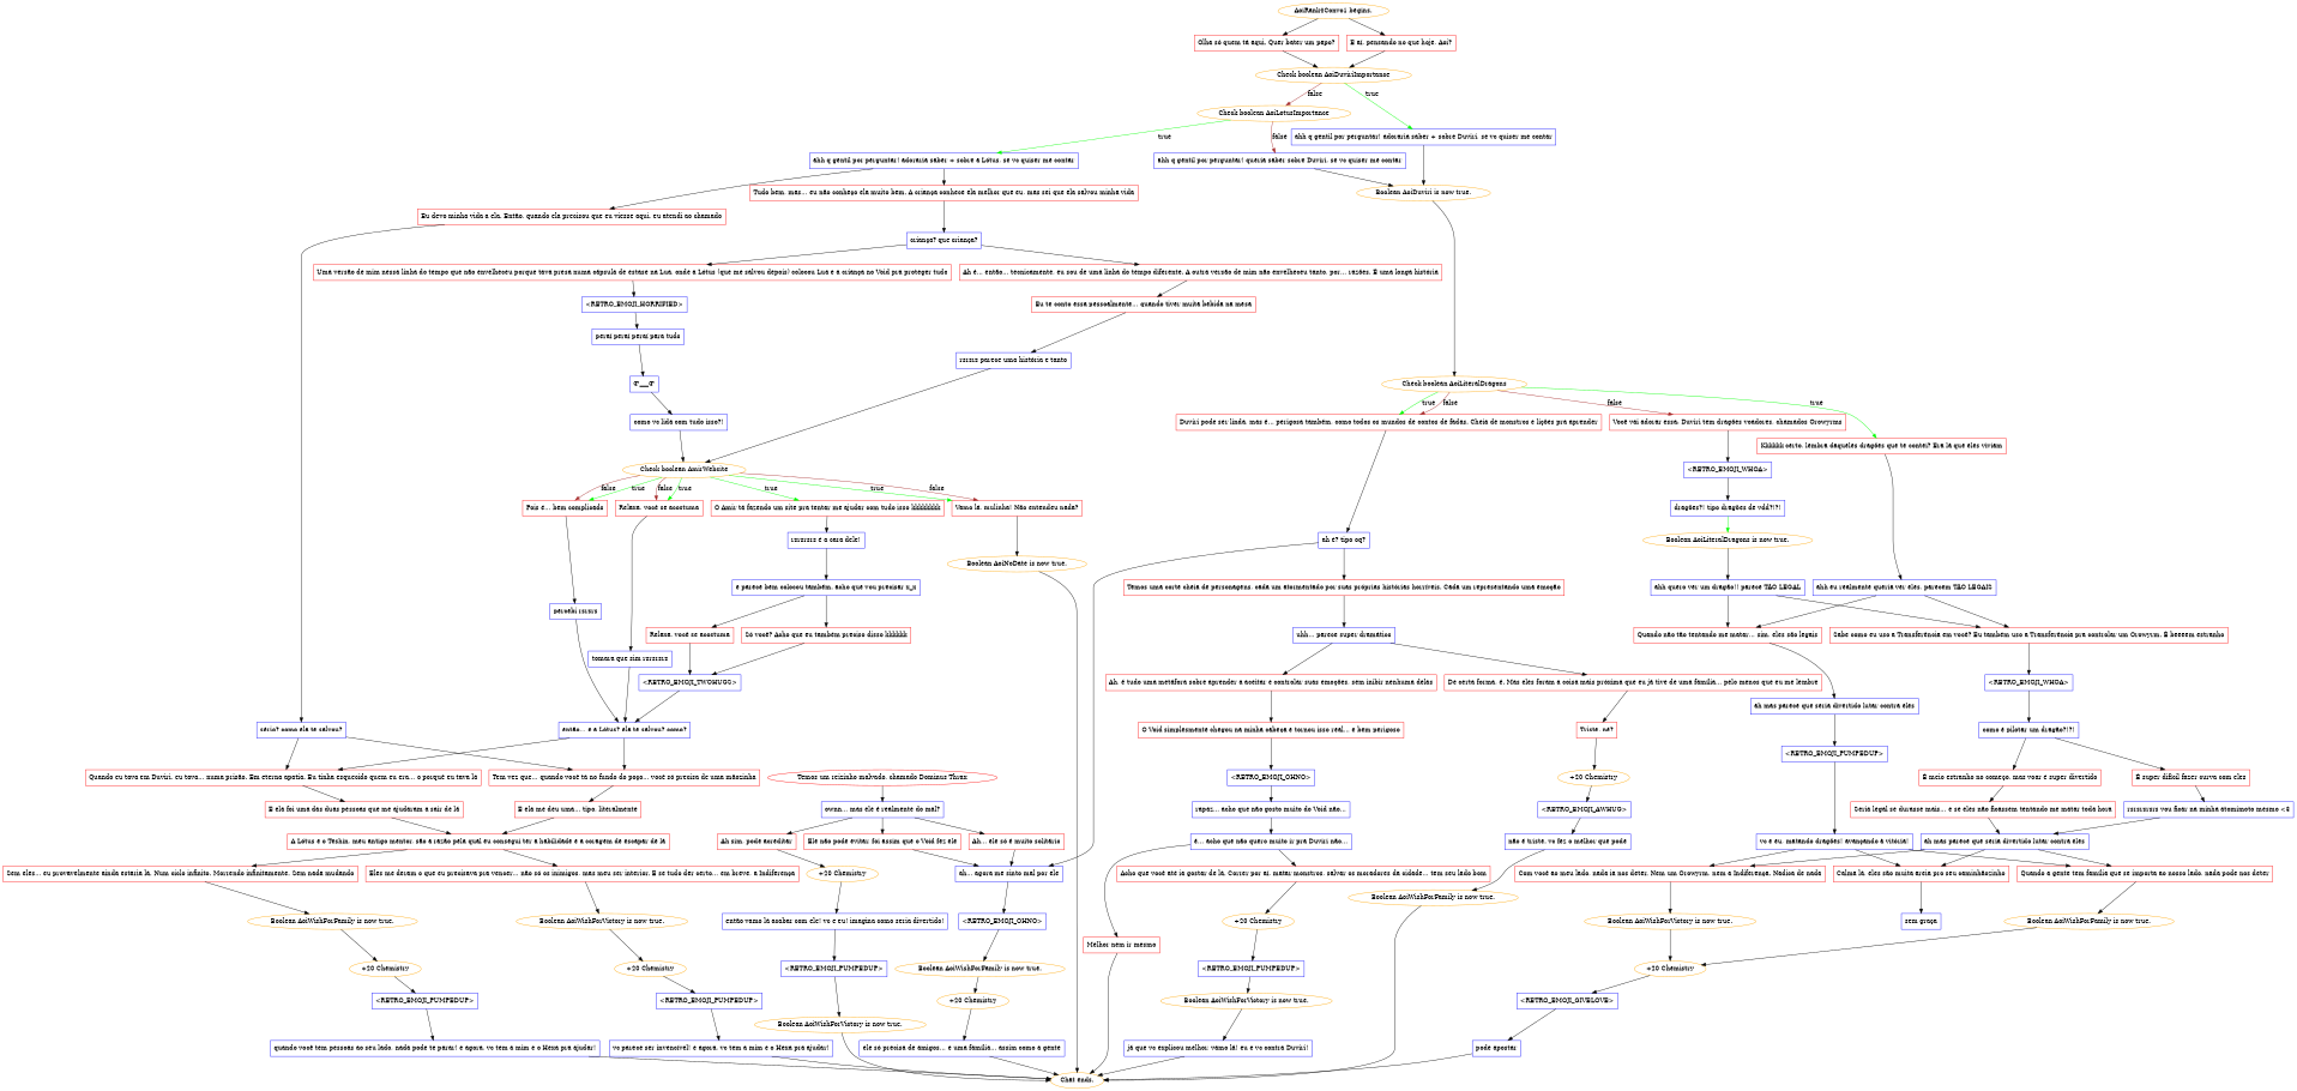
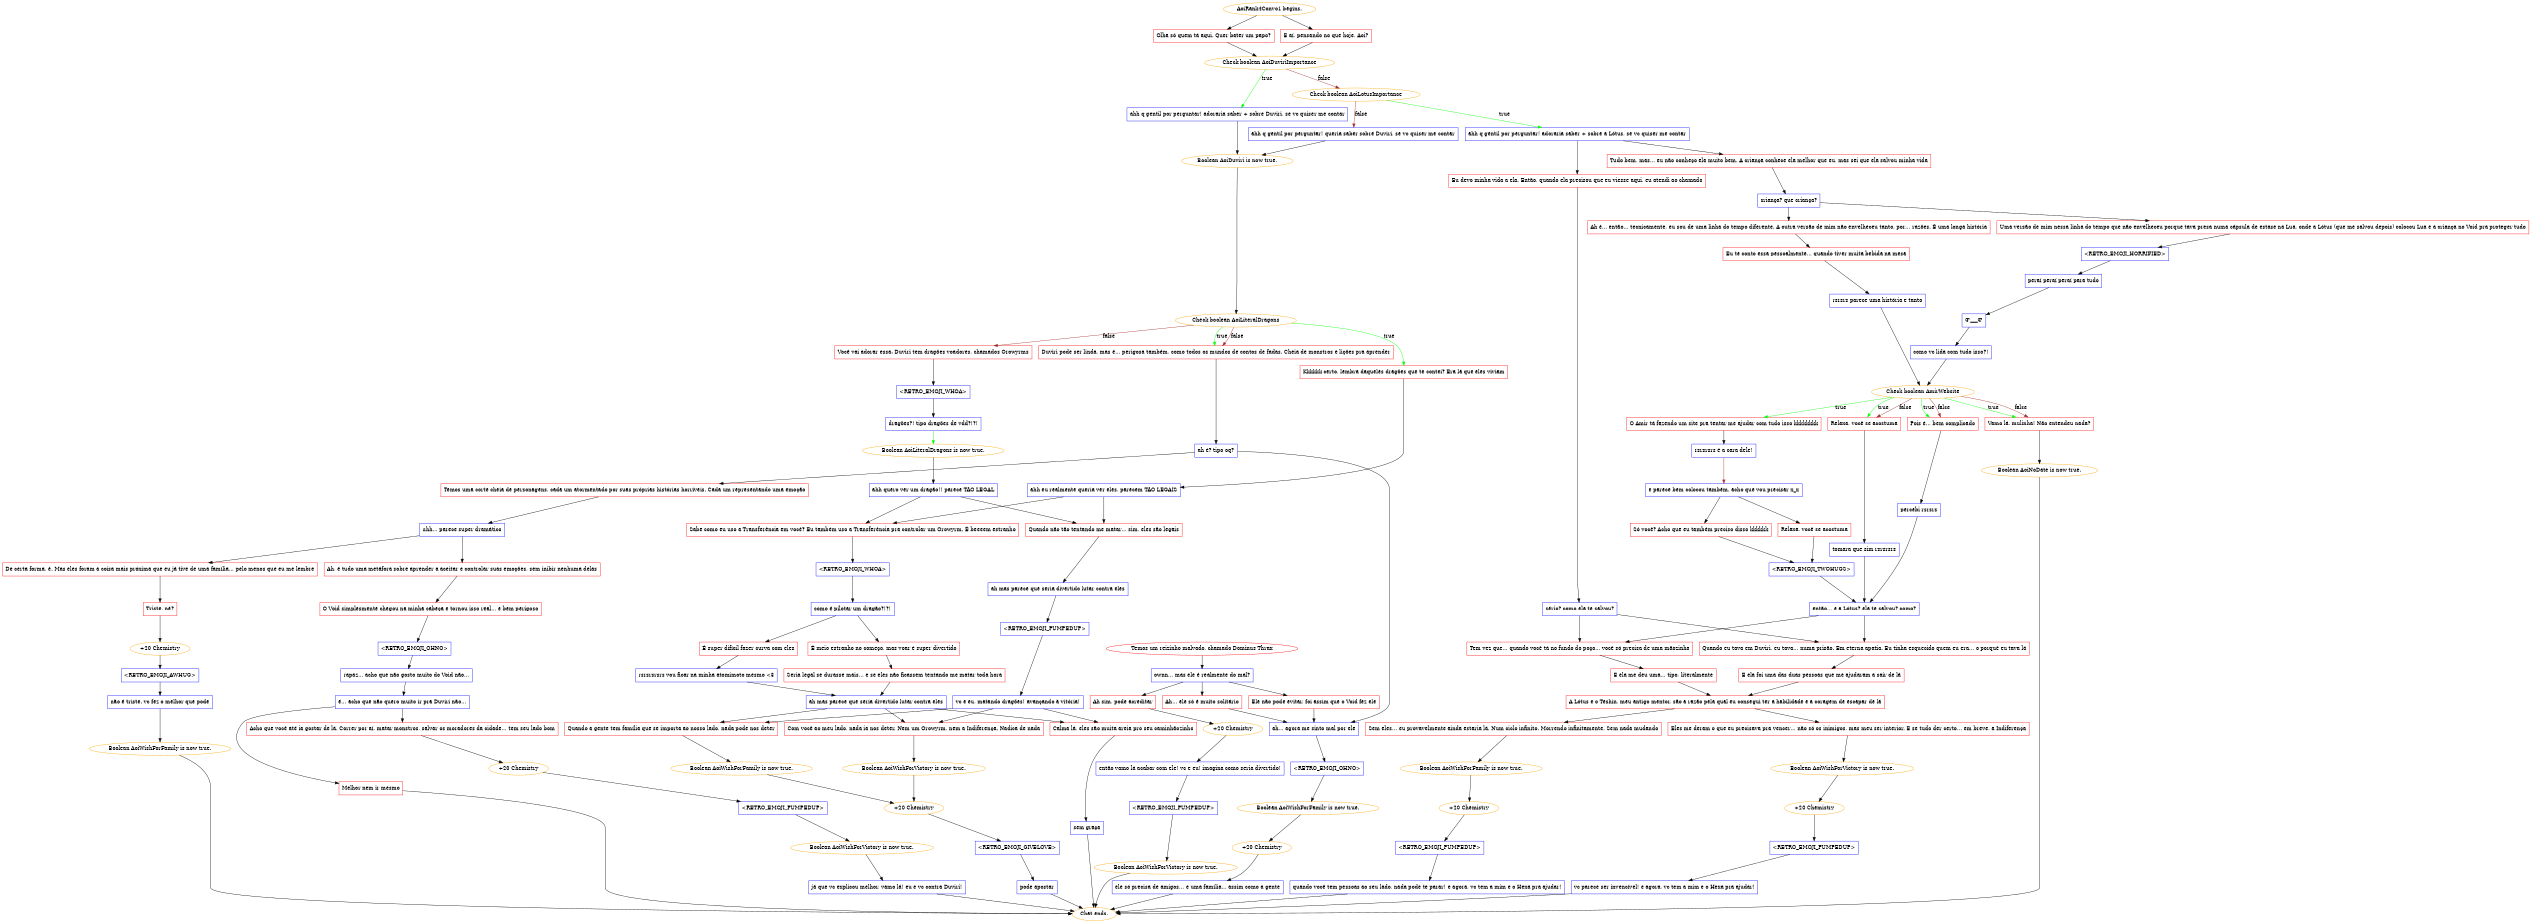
  digraph {
    node [color=blue shape=box]
    "AoiRank4Convo1 begins." [color=orange shape=""]
    n2 [color=red label="Olha só quem tá aqui. Quer bater um papo?"]
    n3 [color=red label="E aí, pensando no que hoje, Aoi?"]
    n4 [color=orange label="Check boolean AoiDuviriImportance" shape=""]
    n5 [label="ahh q gentil por perguntar! adoraria saber + sobre Duviri, se vc quiser me contar"]
    n6 [color=orange label="Check boolean AoiLotusImportance" shape=""]
    n7 [color=orange label="Boolean AoiDuviri is now true." shape=""]
    n8 [label="ahh q gentil por perguntar! adoraria saber + sobre a Lótus, se vc quiser me contar"]
    n9 [label="ahh q gentil por perguntar! queria saber sobre Duviri, se vc quiser me contar"]
    n10 [color=orange label="Check boolean AoiLiteralDragons" shape=""]
    n11 [color=red label="Tudo bem, mas… eu não conheço ela muito bem. A criança conhece ela melhor que eu, mas sei que ela salvou minha vida"]
    n12 [color=red label="Eu devo minha vida a ela. Então, quando ela precisou que eu viesse aqui, eu atendi ao chamado"]
    n13 [color=red label="Kkkkkk certo, lembra daqueles dragões que te contei? Era lá que eles viviam"]
    n14 [color=red label="Duviri pode ser linda, mas é… perigosa também, como todos os mundos de contos de fadas. Cheia de monstros e lições pra aprender"]
    n15 [color=red label="Você vai adorar essa: Duviri tem dragões voadores, chamados Orowyrms"]
    n16 [label="criança? que criança?"]
    n17 [label="sério? como ela te salvou?"]
    n18 [label="ahh eu realmente queria ver eles, parecem TÃO LEGAIS"]
    n19 [label="ah é? tipo oq?"]
    n20 [label="<RETRO_EMOJI_WHOA>"]
    n21 [color=red label="Uma versão de mim nessa linha do tempo que não envelheceu porque tava presa numa cápsula de estase na Lua, onde a Lótus (que me salvou depois) colocou Lua e a criança no Void pra proteger tudo"]
    n22 [color=red label="Ah é… então… tecnicamente, eu sou de uma linha do tempo diferente. A outra versão de mim não envelheceu tanto, por… razões. É uma longa história"]
    n23 [color=red label="Quando eu tava em Duviri, eu tava… numa prisão. Em eterna apatia. Eu tinha esquecido quem eu era… o porquê eu tava lá"]
    n24 [color=red label="Tem vez que… quando você tá no fundo do poço… você só precisa de uma mãozinha"]
    n25 [color=red label="Sabe como eu uso a Transferência em você? Eu também uso a Transferência pra controlar um Orowyrm. É beeeem estranho"]
    n26 [color=red label="Quando não tão tentando me matar… sim, eles são legais"]
    n27 [color=red label="Temos uma corte cheia de personagens, cada um atormentado por suas próprias histórias horríveis. Cada um representando uma emoção"]
    n28 [label="ah… agora me sinto mal por ele"]
    n29 [label="dragões?! tipo dragões de vdd?!?!"]
    n30 [label="<RETRO_EMOJI_HORRIFIED>"]
    n31 [color=red label="Eu te conto essa pessoalmente… quando tiver muita bebida na mesa"]
    n32 [color=red label="E ela foi uma das duas pessoas que me ajudaram a sair de lá"]
    n33 [color=red label="E ela me deu uma… tipo, literalmente"]
    n34 [label="<RETRO_EMOJI_WHOA>"]
    n35 [label="ah mas parece que seria divertido lutar contra eles"]
    n36 [color=red label="Temos um reizinho malvado, chamado Dominus Thrax" shape=ellipse]
    n37 [label="ownn… mas ele é realmente do mal?"]
    n38 [label="uhh… parece super dramático"]
    n39 [color=orange label="Boolean AoiLiteralDragons is now true." shape=""]
    n40 [label="peraí peraí peraí para tudo"]
    n41 [label="rsrsrs parece uma história e tanto"]
    n42 [color=red label="A Lótus e o Teshin, meu antigo mentor, são a razão pela qual eu consegui ter a habilidade e a coragem de escapar de lá"]
    n43 [label="como é pilotar um dragão?!?!"]
    n44 [label="<RETRO_EMOJI_PUMPEDUP>"]
    n45 [color=red label="Ah sim, pode acreditar"]
    n46 [color=red label="Ah… ele só é muito solitário"]
    n47 [color=red label="Ele não pode evitar, foi assim que o Void fez ele"]
    n48 [color=red label="De certa forma, é. Mas eles foram a coisa mais próxima que eu já tive de uma família… pelo menos que eu me lembre"]
    n49 [color=red label="Ah, é tudo uma metáfora sobre aprender a aceitar e controlar suas emoções, sem inibir nenhuma delas"]
    n50 [label="ahh quero ver um dragão!! parece TÃO LEGAL"]
    n51 [label="@___@"]
    n52 [color=orange label="Check boolean AmirWebsite" shape=""]
    n53 [color=red label="Sem eles… eu provavelmente ainda estaria lá. Num ciclo infinito. Morrendo infinitamente. Sem nada mudando"]
    n54 [color=red label="Eles me deram o que eu precisava pra vencer… não só os inimigos, mas meu ser interior. E se tudo der certo… em breve, a Indiferença"]
    n55 [color=red label="É super difícil fazer curva com eles"]
    n56 [color=red label="É meio estranho no começo, mas voar é super divertido"]
    n57 [label="vc e eu, matando dragões! avançando à vitória!"]
    n58 [color=orange label="+20 Chemistry" shape=""]
    n59 [color=red label="Triste, né?"]
    n60 [color=red label="O Void simplesmente chegou na minha cabeça e tornou isso real… e bem perigoso"]
    n61 [label="como vc lida com tudo isso?!"]
    n62 [color=red label="O Amir tá fazendo um site pra tentar me ajudar com tudo isso kkkkkkkk"]
    n63 [color=red label="Pois é… bem complicado"]
    n64 [color=red label="Relaxa, você se acostuma"]
    n65 [color=red label="Vamo lá, mulinha! Não entendeu nada?"]
    n66 [color=orange label="Boolean AoiWishForFamily is now true." shape=""]
    n67 [color=orange label="Boolean AoiWishForVictory is now true." shape=""]
    n68 [label="rsrsrsrsrs vou ficar na minha atomimoto mesmo <3"]
    n69 [color=red label="Seria legal se durasse mais… e se eles não ficassem tentando me matar toda hora"]
    n70 [color=red label="Com você ao meu lado, nada ia nos deter. Nem um Orowyrm, nem a Indiferença. Nadica de nada"]
    n71 [color=red label="Quando a gente tem família que se importa ao nosso lado, nada pode nos deter"]
    n72 [color=red label="Calma lá, eles são muita areia pro seu caminhãozinho"]
    n73 [label="então vamo lá acabar com ele! vc e eu! imagina como seria divertido!"]
    n74 [label="<RETRO_EMOJI_OHNO>"]
    n75 [color=orange label="+20 Chemistry" shape=""]
    n76 [label="<RETRO_EMOJI_OHNO>"]
    n77 [label="rsrsrsrs é a cara dele!"]
    n78 [label="percebi rsrsrs"]
    n79 [label="tomara que sim rsrsrsrs"]
    n80 [color=orange label="Boolean AoiNoDate is now true." shape=""]
    n81 [color=orange label="+20 Chemistry" shape=""]
    n82 [color=orange label="+20 Chemistry" shape=""]
    n83 [label="ah mas parece que seria divertido lutar contra eles"]
    n84 [color=orange label="Boolean AoiWishForVictory is now true." shape=""]
    n85 [color=orange label="Boolean AoiWishForFamily is now true." shape=""]
    n86 [label="sem graça"]
    n87 [label="<RETRO_EMOJI_PUMPEDUP>"]
    n88 [color=orange label="Boolean AoiWishForFamily is now true." shape=""]
    n89 [label="<RETRO_EMOJI_AWHUG>"]
    n90 [label="rapaz… acho que não gosto muito do Void não…"]
    n91 [label="e parece bem colocou também. acho que vou precisar x_x"]
    n92 [label="então… e a Lótus? ela te salvou? como?"]
    "Chat ends." [color=orange shape=""]
    n94 [label="<RETRO_EMOJI_PUMPEDUP>"]
    n95 [label="<RETRO_EMOJI_PUMPEDUP>"]
    n96 [color=orange label="+20 Chemistry" shape=""]
    n97 [color=orange label="Boolean AoiWishForVictory is now true." shape=""]
    n98 [color=orange label="+20 Chemistry" shape=""]
    n99 [label="não é triste. vc fez o melhor que pode"]
    n100 [label="é… acho que não quero muito ir pra Duviri não…"]
    n101 [color=red label="Só você? Acho que eu também preciso disso kkkkkk"]
    n102 [color=red label="Relaxa, você se acostuma"]
    n103 [label="quando você tem pessoas ao seu lado, nada pode te parar! e agora, vc tem a mim e o Hexa pra ajudar!"]
    n104 [label="vc parece ser invencível! e agora, vc tem a mim e o Hexa pra ajudar!"]
    n105 [label="<RETRO_EMOJI_GIVELOVE>"]
    n106 [label="ele só precisa de amigos… e uma família… assim como a gente"]
    n107 [color=orange label="Boolean AoiWishForFamily is now true." shape=""]
    n108 [color=red label="Melhor nem ir mesmo"]
    n109 [color=red label="Acho que você até ia gostar de lá. Correr por aí, matar monstros, salvar os moradores da cidade… tem seu lado bom"]
    n110 [label="<RETRO_EMOJI_TWOHUGS>"]
    n111 [label="pode apostar"]
    n112 [color=orange label="+20 Chemistry" shape=""]
    n113 [label="<RETRO_EMOJI_PUMPEDUP>"]
    n114 [color=orange label="Boolean AoiWishForVictory is now true." shape=""]
    n115 [label="já que vc explicou melhor, vamo lá! eu e vc contra Duviri!"]
    "AoiRank4Convo1 begins." -> n2
    "AoiRank4Convo1 begins." -> n3
    n2 -> n4
    n3 -> n4
    n4 -> n5 [color=green label=true]
    n4 -> n6 [color=brown label=false]
    n5 -> n7
    n6 -> n8 [color=green label=true]
    n6 -> n9 [color=brown label=false]
    n7 -> n10
    n8 -> n11
    n8 -> n12
    n9 -> n7
    n10 -> n13 [color=green label=true]
    n10 -> n14 [color=green label=true]
    n10 -> n14 [color=brown label=false]
    n10 -> n15 [color=brown label=false]
    n11 -> n16
    n12 -> n17
    n13 -> n18
    n14 -> n19
    n15 -> n20
    n16 -> n21
    n16 -> n22
    n17 -> n23
    n17 -> n24
    n18 -> n25
    n18 -> n26
    n19 -> n27
    n19 -> n28
    n20 -> n29
    n21 -> n30
    n22 -> n31
    n23 -> n32
    n24 -> n33
    n25 -> n34
    n26 -> n35
    n27 -> n38
    n28 -> n74
    n29 -> n39 [color=green]
    n30 -> n40
    n31 -> n41
    n32 -> n42
    n33 -> n42
    n34 -> n43
    n35 -> n44
    n36 -> n37
    n37 -> n45
    n37 -> n46
    n37 -> n47
    n38 -> n48
    n38 -> n49
    n39 -> n50
    n40 -> n51
    n41 -> n52
    n42 -> n53
    n42 -> n54
    n43 -> n55
    n43 -> n56
    n44 -> n57
    n45 -> n58
    n46 -> n28
    n47 -> n28
    n48 -> n59
    n49 -> n60
    n50 -> n25
    n50 -> n26
    n51 -> n61
    n52 -> n62 [color=green label=true]
    n52 -> n63 [color=green label=true]
    n52 -> n63 [color=brown label=false]
    n52 -> n64 [color=green label=true]
    n52 -> n64 [color=brown label=false]
    n52 -> n65 [color=green label=true]
    n52 -> n65 [color=brown label=false]
    n53 -> n66
    n54 -> n67
    n55 -> n68
    n56 -> n69
    n57 -> n70
    n57 -> n71
    n57 -> n72
    n58 -> n73
    n59 -> n75
    n60 -> n76
    n61 -> n52
    n62 -> n77
    n63 -> n78
    n64 -> n79
    n65 -> n80
    n66 -> n81
    n67 -> n82
    n68 -> n83
    n69 -> n83
    n70 -> n84
    n71 -> n85
    n72 -> n86
    n73 -> n87
    n74 -> n88
    n75 -> n89
    n76 -> n90
-   n77 -> n91
+   n77 -> n91 [color=brown]
    n78 -> n92
    n79 -> n92
    n80 -> "Chat ends."
    n81 -> n94
    n82 -> n95
    n83 -> n70
    n83 -> n71
    n83 -> n72
    n84 -> n96
    n85 -> n96
+   n86 -> "Chat ends."
    n87 -> n97
    n88 -> n98
    n89 -> n99
    n90 -> n100
    n91 -> n101
    n91 -> n102
    n92 -> n23
    n92 -> n24
    n94 -> n103
    n95 -> n104
    n96 -> n105
    n97 -> "Chat ends."
    n98 -> n106
    n99 -> n107
    n100 -> n108
    n100 -> n109
    n101 -> n110
    n102 -> n110
    n103 -> "Chat ends."
    n104 -> "Chat ends."
    n105 -> n111
    n106 -> "Chat ends."
    n107 -> "Chat ends."
    n108 -> "Chat ends."
    n109 -> n112
    n110 -> n92
    n111 -> "Chat ends."
    n112 -> n113
    n113 -> n114
    n114 -> n115
    n115 -> "Chat ends."
  }
